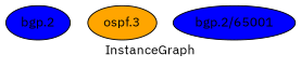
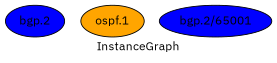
  digraph {
    label=InstanceGraph
    fontname="IBM Plex Sans"
    node [fillcolor=blue shape=oval style=filled fontname="IBM Plex Sans"]
    "bgp.2"
-   "ospf.1" [fillcolor=orange label="ospf.3"]
+   "ospf.1" [fillcolor=orange]
    "bgp.2/65001"
  }
